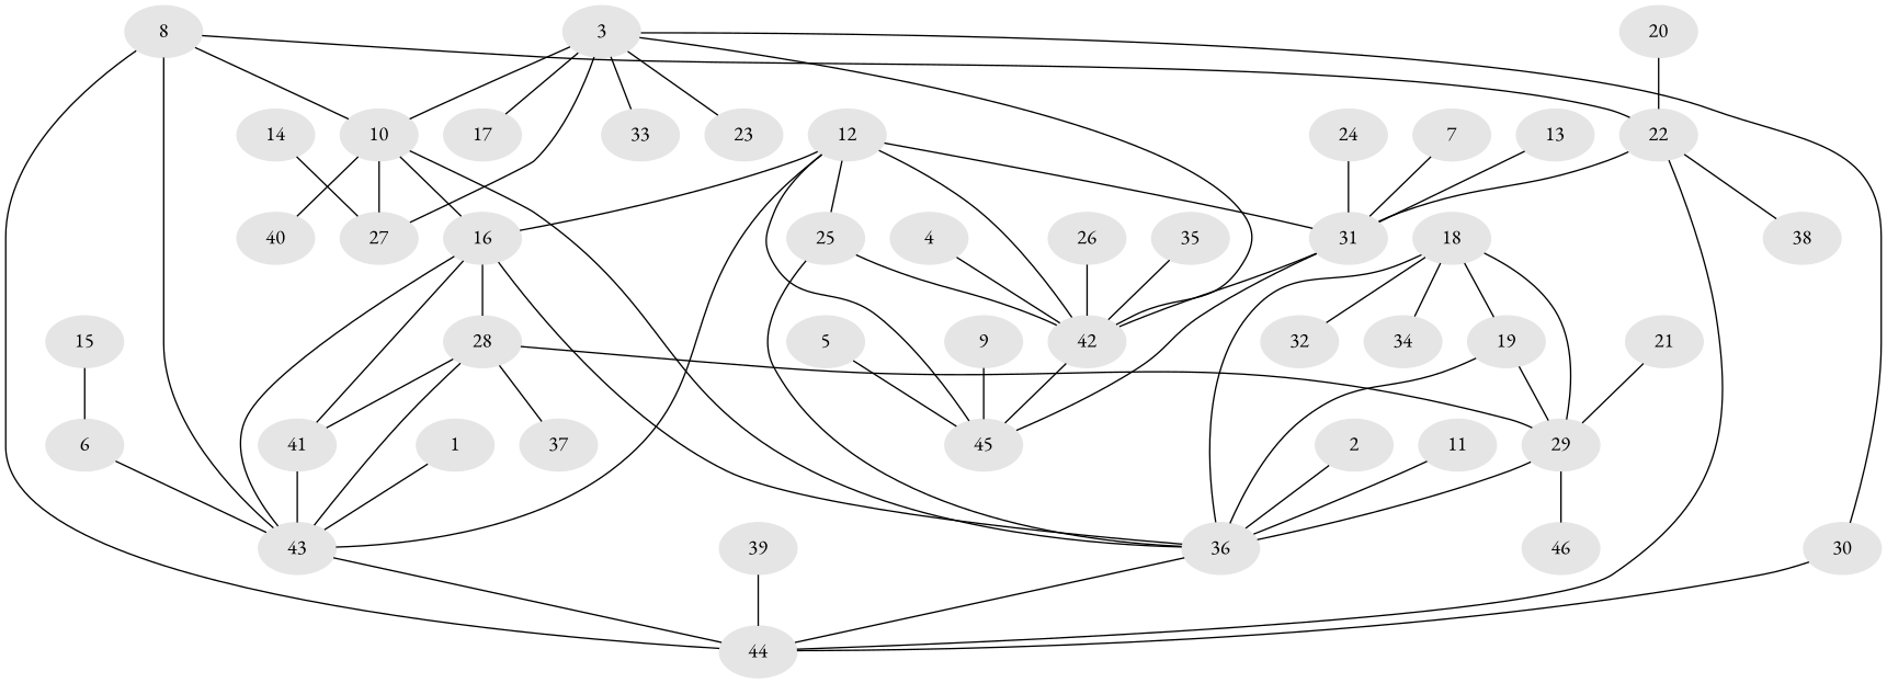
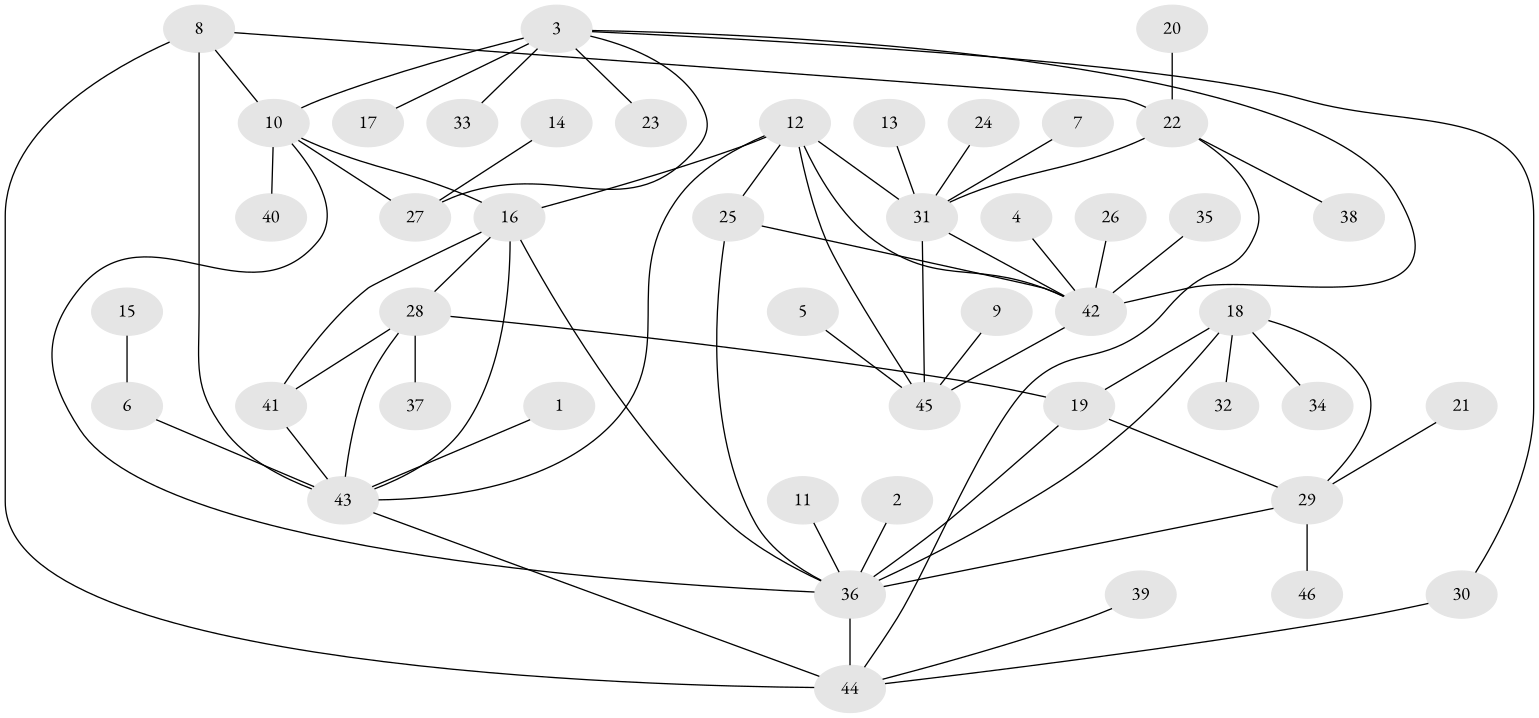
  graph {
    fontname="EB Garamond"
    node [color=gray90 fontname="EB Garamond" style=filled]
    edge [fontname="EB Garamond" weight=1.0]
    1
    43
    44
    2
    36
    3
    10
    17
    23
    27
    30
    33
    42
    16
    40
    45
    4
    5
    6
    7
    31
    8
    22
    38
    9
    28
    41
    11
    12
    25
    13
    14
    15
    29
    37
    18
    19
    32
    34
    46
    20
    21
    24
    26
    35
    39
    1 -- 43
    43 -- 44
    2 -- 36
    36 -- 44
    3 -- 10 [weight=2.0]
    3 -- 17
    3 -- 23
    3 -- 27
    3 -- 30
    3 -- 33
    3 -- 42
    10 -- 36
    10 -- 27 [weight=2.0]
    10 -- 16
    10 -- 40
    30 -- 44
    42 -- 45
    16 -- 43
    16 -- 36
    16 -- 28
    16 -- 41
    4 -- 42
    5 -- 45
    6 -- 43
    7 -- 31
    31 -- 42
    31 -- 45
    8 -- 43 [weight=2.0]
    8 -- 44 [weight=2.0]
    8 -- 10
    8 -- 22 [weight=2.0]
    22 -- 44
    22 -- 31
    22 -- 38
    9 -- 45
    28 -- 43
    28 -- 41
-   28 -- 29
+   28 -- 19
    28 -- 37
    41 -- 43
    11 -- 36
    12 -- 43
    12 -- 42
    12 -- 16
    12 -- 45
    12 -- 31
    12 -- 25
    25 -- 36
    25 -- 42
    13 -- 31
    14 -- 27
    15 -- 6
    29 -- 36
    29 -- 46
    18 -- 36
    18 -- 29
    18 -- 19
    18 -- 32
    18 -- 34
    19 -- 36
    19 -- 29
    20 -- 22
    21 -- 29
    24 -- 31
    26 -- 42
    35 -- 42
    39 -- 44
  }
